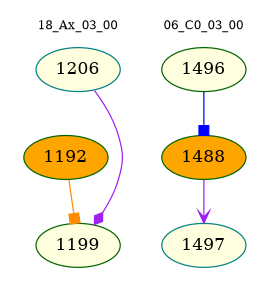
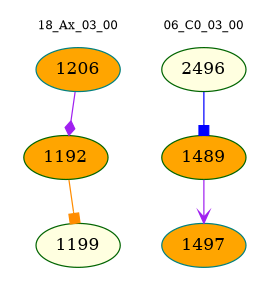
  digraph {
    node [color=darkgreen fillcolor=lightyellow style=filled]
    edge [arrowhead=box color=purple]
-   n1 [color=teal label=1206]
+   n1 [color=teal fillcolor=orange label=1206]
    n2 [fillcolor=orange label=1192]
    n3 [label=1199]
-   n4 [label=1496]
-   n5 [fillcolor=orange label=1488]
-   n6 [color=teal label=1497]
+   n4 [label=2496]
+   n5 [fillcolor=orange label=1489]
+   n6 [color=teal fillcolor=orange label=1497]
    subgraph cluster_1 {
      color=white
      fontsize=10
      label="18_Ax_03_00"
      n1
      n2
      n3
    }
    subgraph cluster_2 {
      color=white
      fontsize=10
      label="06_C0_03_00"
      n4
      n5
      n6
    }
-   n1 -> n3 [arrowhead=diamond]
+   n1 -> n2 [arrowhead=diamond]
    n2 -> n3 [color=darkorange]
    n4 -> n5 [color=blue]
    n5 -> n6 [arrowhead=vee]
  }
